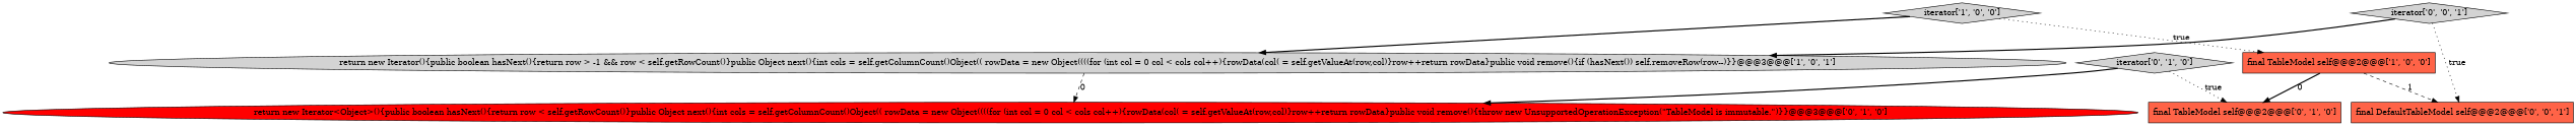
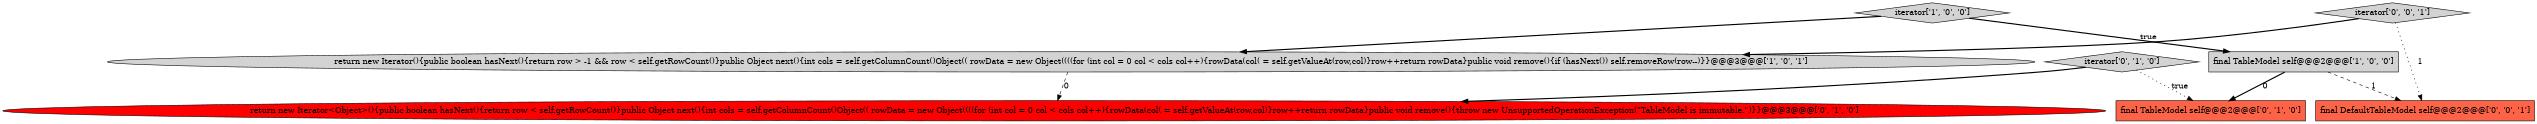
  digraph {
    node [fillcolor=lightgray shape=box style=filled]
    edge [style=bold]
    n1 [fillcolor=tomato label="final TableModel self@@@2@@@['0', '1', '0']"]
    n2 [label="return new Iterator(){public boolean hasNext(){return row > -1 && row < self.getRowCount()}public Object next(){int cols = self.getColumnCount()Object(( rowData = new Object((((for (int col = 0 col < cols col++){rowData(col( = self.getValueAt(row,col)}row++return rowData}public void remove(){if (hasNext()) self.removeRow(row--)}}@@@3@@@['1', '0', '1']" shape=ellipse]
    n3 [fillcolor=red label="return new Iterator<Object>(){public boolean hasNext(){return row < self.getRowCount()}public Object next(){int cols = self.getColumnCount()Object(( rowData = new Object((((for (int col = 0 col < cols col++){rowData(col( = self.getValueAt(row,col)}row++return rowData}public void remove(){throw new UnsupportedOperationException(\"TableModel is immutable.\")}}@@@3@@@['0', '1', '0']" shape=ellipse]
    n4 [label="iterator['0', '1', '0']" shape=diamond]
    n5 [label="iterator['0', '0', '1']" shape=diamond]
    n6 [fillcolor=tomato label="final DefaultTableModel self@@@2@@@['0', '0', '1']"]
    n7 [label="iterator['1', '0', '0']" shape=diamond]
-   n8 [fillcolor=tomato label="final TableModel self@@@2@@@['1', '0', '0']"]
+   n8 [label="final TableModel self@@@2@@@['1', '0', '0']"]
    n2 -> n3 [label=0 style=dashed]
    n4 -> n1 [label=true style=dotted]
    n4 -> n3
    n5 -> n2
-   n5 -> n6 [label=true style=dotted]
+   n5 -> n6 [label=1 style=dotted]
    n7 -> n2
-   n7 -> n8 [label=true style=dotted]
+   n7 -> n8 [label=true]
    n8 -> n1 [label=0]
    n8 -> n6 [label=1 style=dashed]
  }
